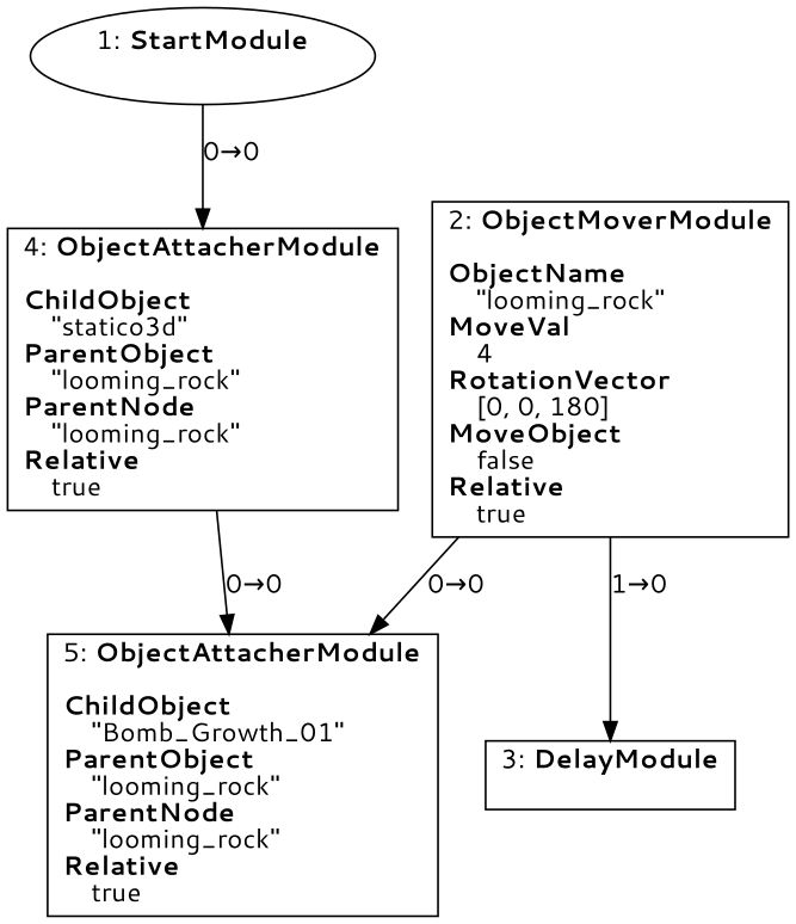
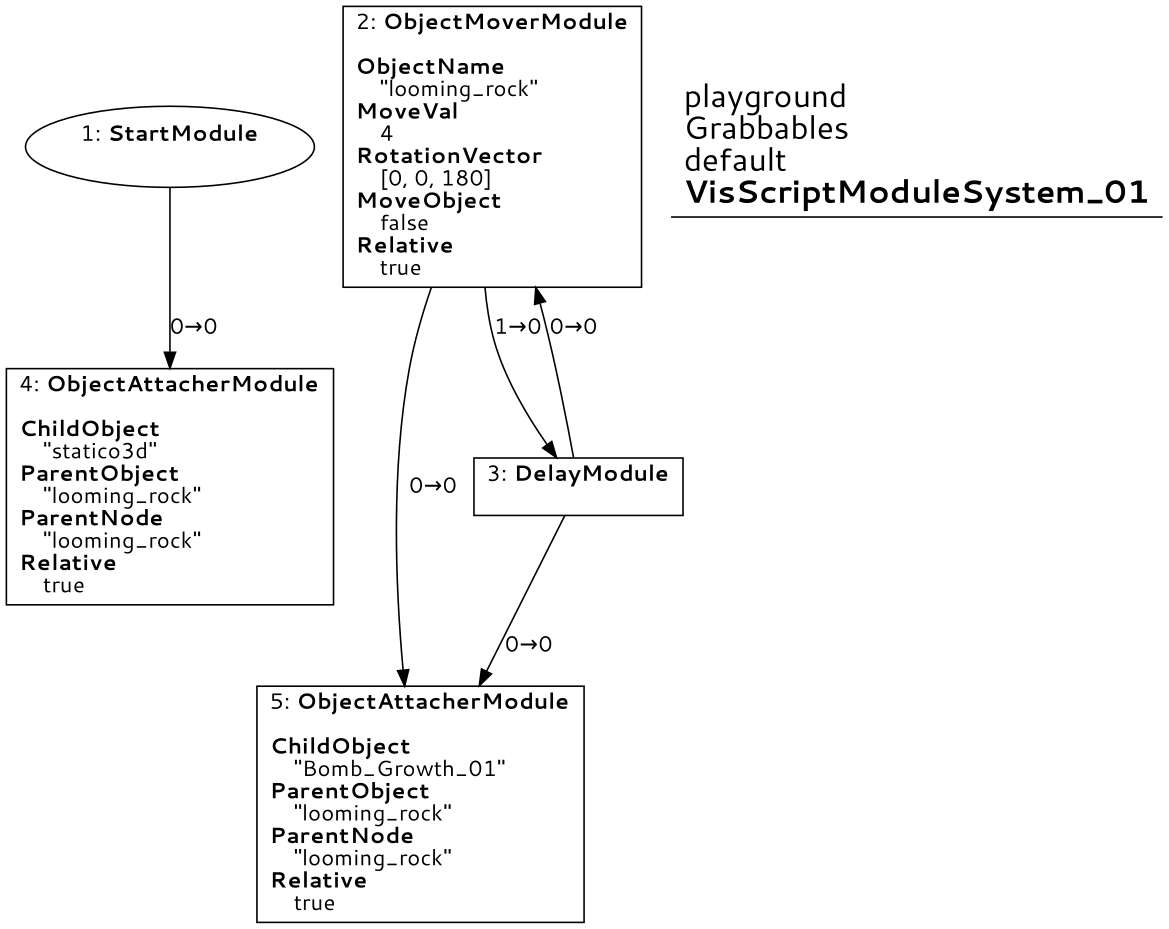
  digraph {
    fontname="Segoe UI"
    splines=spline
    node [fontname="Segoe UI" shape=box]
    edge [fontname="Segoe UI"]
    n1 [label=<1: <b>StartModule</b><br/><br/>> shape=oval]
    n2 [label=<4: <b>ObjectAttacherModule</b><br/><br/><b>ChildObject</b><br align="left"/>    &quot;statico3d&quot;<br align="left"/><b>ParentObject</b><br align="left"/>    &quot;looming_rock&quot;<br align="left"/><b>ParentNode</b><br align="left"/>    &quot;looming_rock&quot;<br align="left"/><b>Relative</b><br align="left"/>    true<br align="left"/>>]
    n3 [label=<5: <b>ObjectAttacherModule</b><br/><br/><b>ChildObject</b><br align="left"/>    &quot;Bomb_Growth_01&quot;<br align="left"/><b>ParentObject</b><br align="left"/>    &quot;looming_rock&quot;<br align="left"/><b>ParentNode</b><br align="left"/>    &quot;looming_rock&quot;<br align="left"/><b>Relative</b><br align="left"/>    true<br align="left"/>>]
    n4 [label=<2: <b>ObjectMoverModule</b><br/><br/><b>ObjectName</b><br align="left"/>    &quot;looming_rock&quot;<br align="left"/><b>MoveVal</b><br align="left"/>    4<br align="left"/><b>RotationVector</b><br align="left"/>    [0, 0, 180]<br align="left"/><b>MoveObject</b><br align="left"/>    false<br align="left"/><b>Relative</b><br align="left"/>    true<br align="left"/>>]
    n5 [label=<3: <b>DelayModule</b><br/><br/>>]
+   n6 [label=<<font point-size="20">playground<br align="left"/>Grabbables<br align="left"/>default<br align="left"/><b>VisScriptModuleSystem_01</b><br align="left"/></font>> shape=underline]
    n1 -> n2 [label="0→0"]
-   n2 -> n3 [label="0→0"]
+   n5 -> n3 [label="0→0"]
    n4 -> n3 [label="0→0"]
    n4 -> n5 [label="1→0"]
+   n5 -> n4 [label="0→0"]
  }
